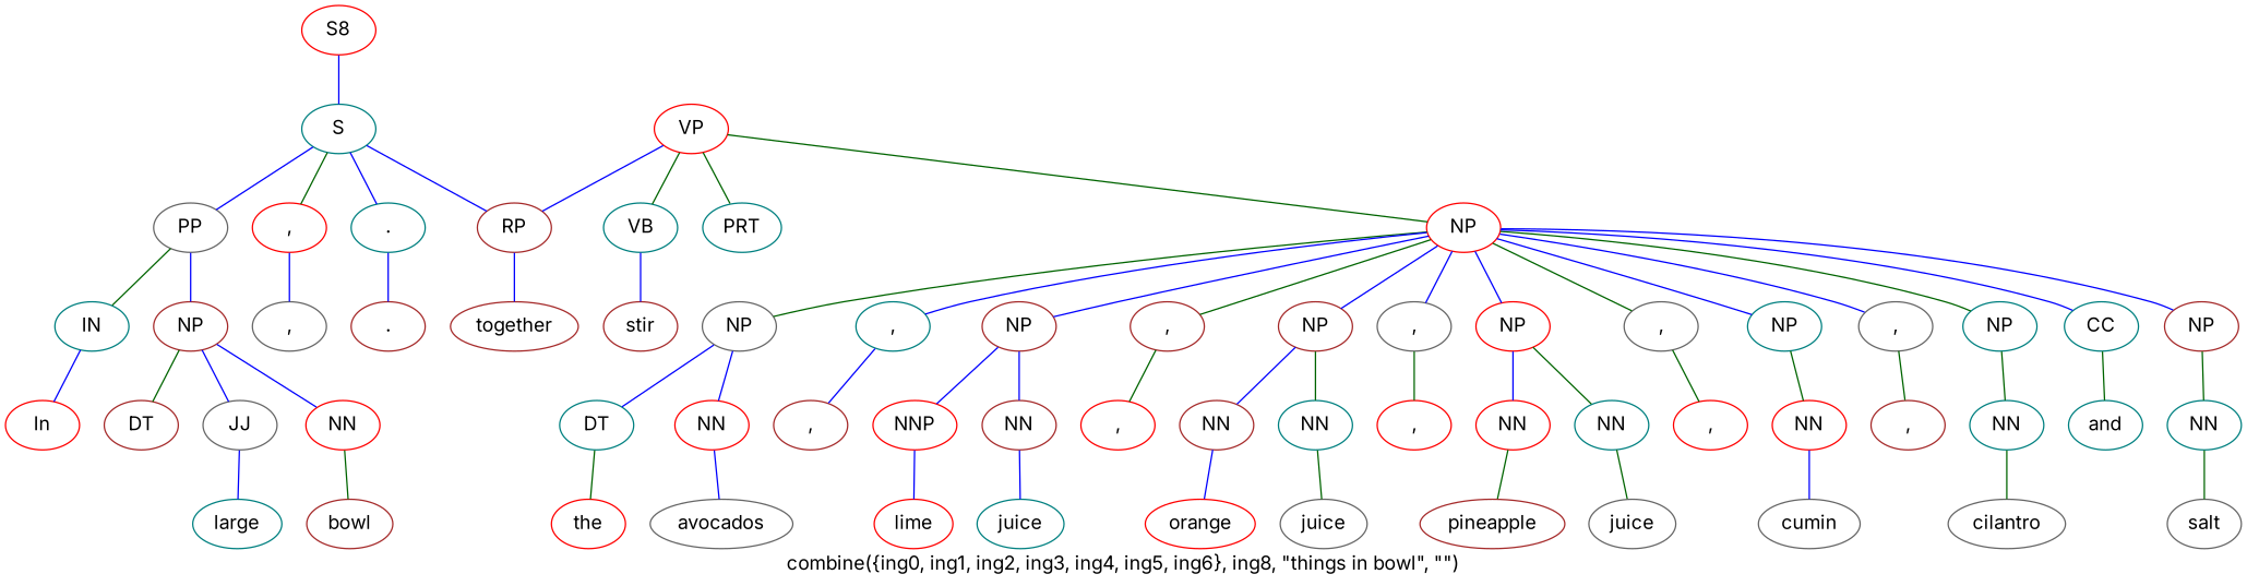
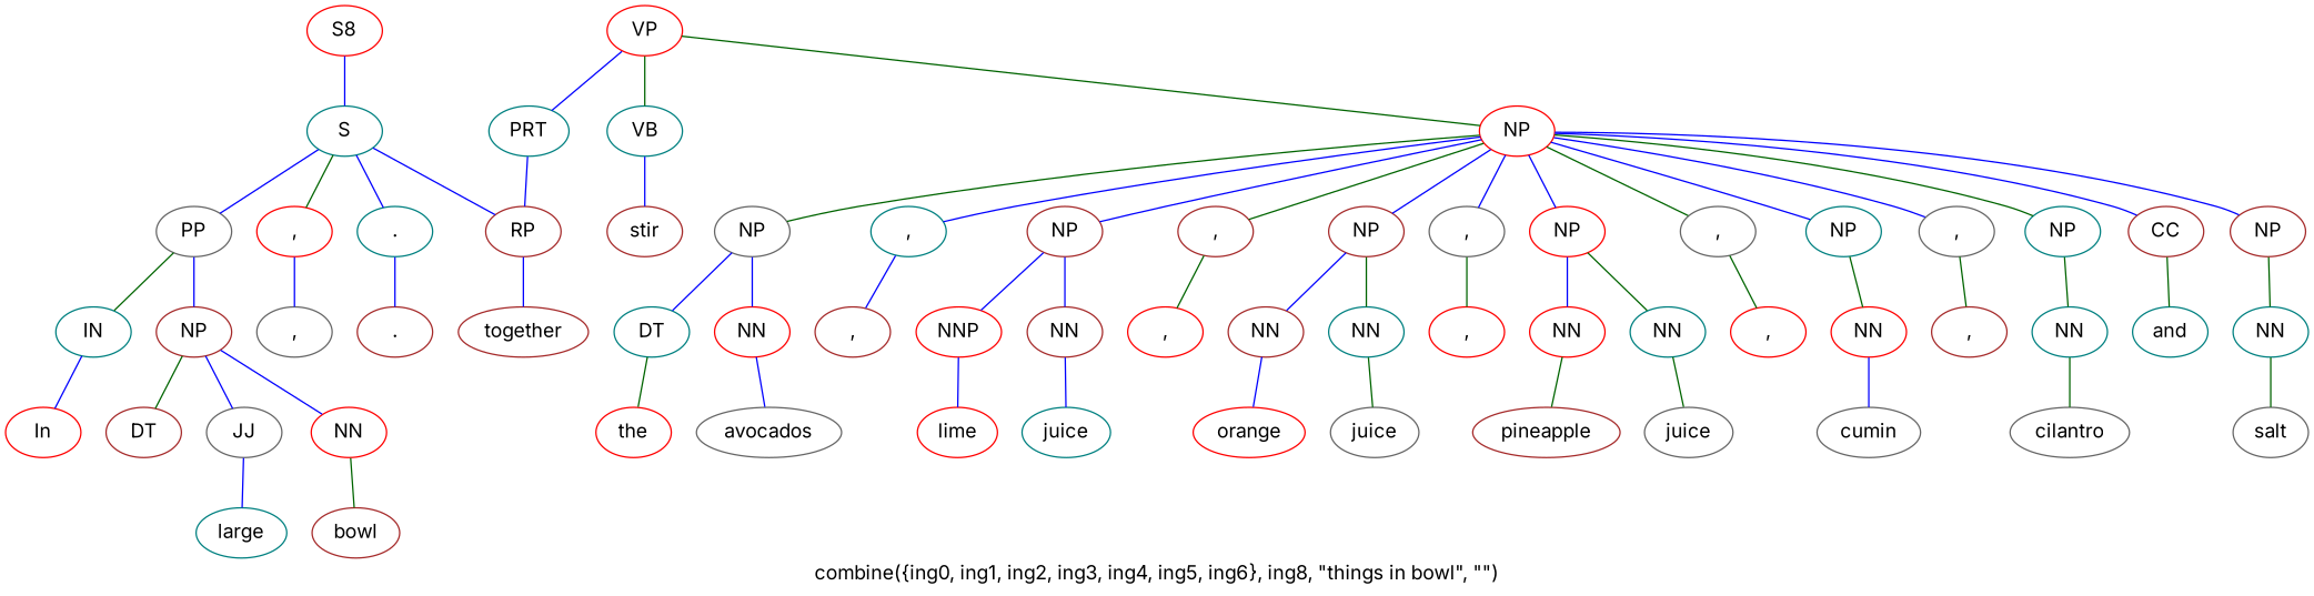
  graph {
    fontname=Inter
    label="combine({ing0, ing1, ing2, ing3, ing4, ing5, ing6}, ing8, \"things in bowl\", \"\")"
    node [color=red fontname=Inter]
    edge [color=blue fontname=Inter]
    n1 [label=S8]
    n2 [color=teal label=S]
    n3 [color=gray40 label=PP]
    n4 [label=","]
    n5 [color=teal label="."]
    n6 [color=brown label=RP]
    n7 [color=teal label=IN]
    n8 [color=brown label=NP]
    n9 [color=gray40 label=","]
    n10 [label=VP]
    n11 [color=teal label=VB]
    n12 [color=teal label=PRT]
    n13 [label=NP]
    n14 [color=brown label="."]
    n15 [label=In]
    n16 [color=brown label=DT]
    n17 [color=gray40 label=JJ]
    n18 [label=NN]
    n19 [color=teal label=large]
    n20 [color=brown label=bowl]
    n21 [color=brown label=stir]
    n22 [color=gray40 label=NP]
    n23 [color=teal label=","]
    n24 [color=brown label=NP]
    n25 [color=brown label=","]
    n26 [color=brown label=NP]
    n27 [color=gray40 label=","]
    n28 [label=NP]
    n29 [color=gray40 label=","]
    n30 [color=teal label=NP]
    n31 [color=gray40 label=","]
    n32 [color=teal label=NP]
-   n33 [color=teal label=CC]
+   n33 [color=brown label=CC]
    n34 [color=brown label=NP]
    n35 [color=brown label=together]
    n36 [color=teal label=DT]
    n37 [label=NN]
    n38 [color=brown label=","]
    n39 [label=NNP]
    n40 [color=brown label=NN]
    n41 [label=","]
    n42 [color=brown label=NN]
    n43 [color=teal label=NN]
    n44 [label=","]
    n45 [label=NN]
    n46 [color=teal label=NN]
    n47 [label=","]
    n48 [label=NN]
    n49 [color=brown label=","]
    n50 [color=teal label=NN]
    n51 [color=teal label=and]
    n52 [color=teal label=NN]
    n53 [label=the]
    n54 [color=gray40 label=avocados]
    n55 [label=lime]
    n56 [color=teal label=juice]
    n57 [label=orange]
    n58 [color=gray40 label=juice]
    n59 [color=brown label=pineapple]
    n60 [color=gray40 label=juice]
    n61 [color=gray40 label=cumin]
    n62 [color=gray40 label=cilantro]
    n63 [color=gray40 label=salt]
    n1 -- n2
    n2 -- n3
    n2 -- n4 [color=darkgreen]
    n2 -- n5
    n2 -- n6
    n3 -- n7 [color=darkgreen]
    n3 -- n8
    n4 -- n9
    n5 -- n14
    n6 -- n35
    n7 -- n15
    n8 -- n16 [color=darkgreen]
    n8 -- n17
    n8 -- n18
    n10 -- n11 [color=darkgreen]
-   n10 -- n12 [color=darkgreen]
+   n10 -- n12
    n10 -- n13 [color=darkgreen]
    n11 -- n21
-   n10 -- n6
+   n12 -- n6
    n13 -- n22 [color=darkgreen]
    n13 -- n23
    n13 -- n24
    n13 -- n25 [color=darkgreen]
    n13 -- n26
    n13 -- n27
    n13 -- n28
    n13 -- n29 [color=darkgreen]
    n13 -- n30
    n13 -- n31
    n13 -- n32 [color=darkgreen]
    n13 -- n33
    n13 -- n34
    n17 -- n19
    n18 -- n20 [color=darkgreen]
    n22 -- n36
    n22 -- n37
    n23 -- n38
    n24 -- n39
    n24 -- n40
    n25 -- n41 [color=darkgreen]
    n26 -- n42
    n26 -- n43 [color=darkgreen]
    n27 -- n44 [color=darkgreen]
    n28 -- n45
    n28 -- n46 [color=darkgreen]
    n29 -- n47 [color=darkgreen]
    n30 -- n48 [color=darkgreen]
    n31 -- n49 [color=darkgreen]
    n32 -- n50 [color=darkgreen]
    n33 -- n51 [color=darkgreen]
    n34 -- n52 [color=darkgreen]
    n36 -- n53 [color=darkgreen]
    n37 -- n54
    n39 -- n55
    n40 -- n56
    n42 -- n57
    n43 -- n58 [color=darkgreen]
    n45 -- n59 [color=darkgreen]
    n46 -- n60 [color=darkgreen]
    n48 -- n61
    n50 -- n62 [color=darkgreen]
    n52 -- n63 [color=darkgreen]
  }
